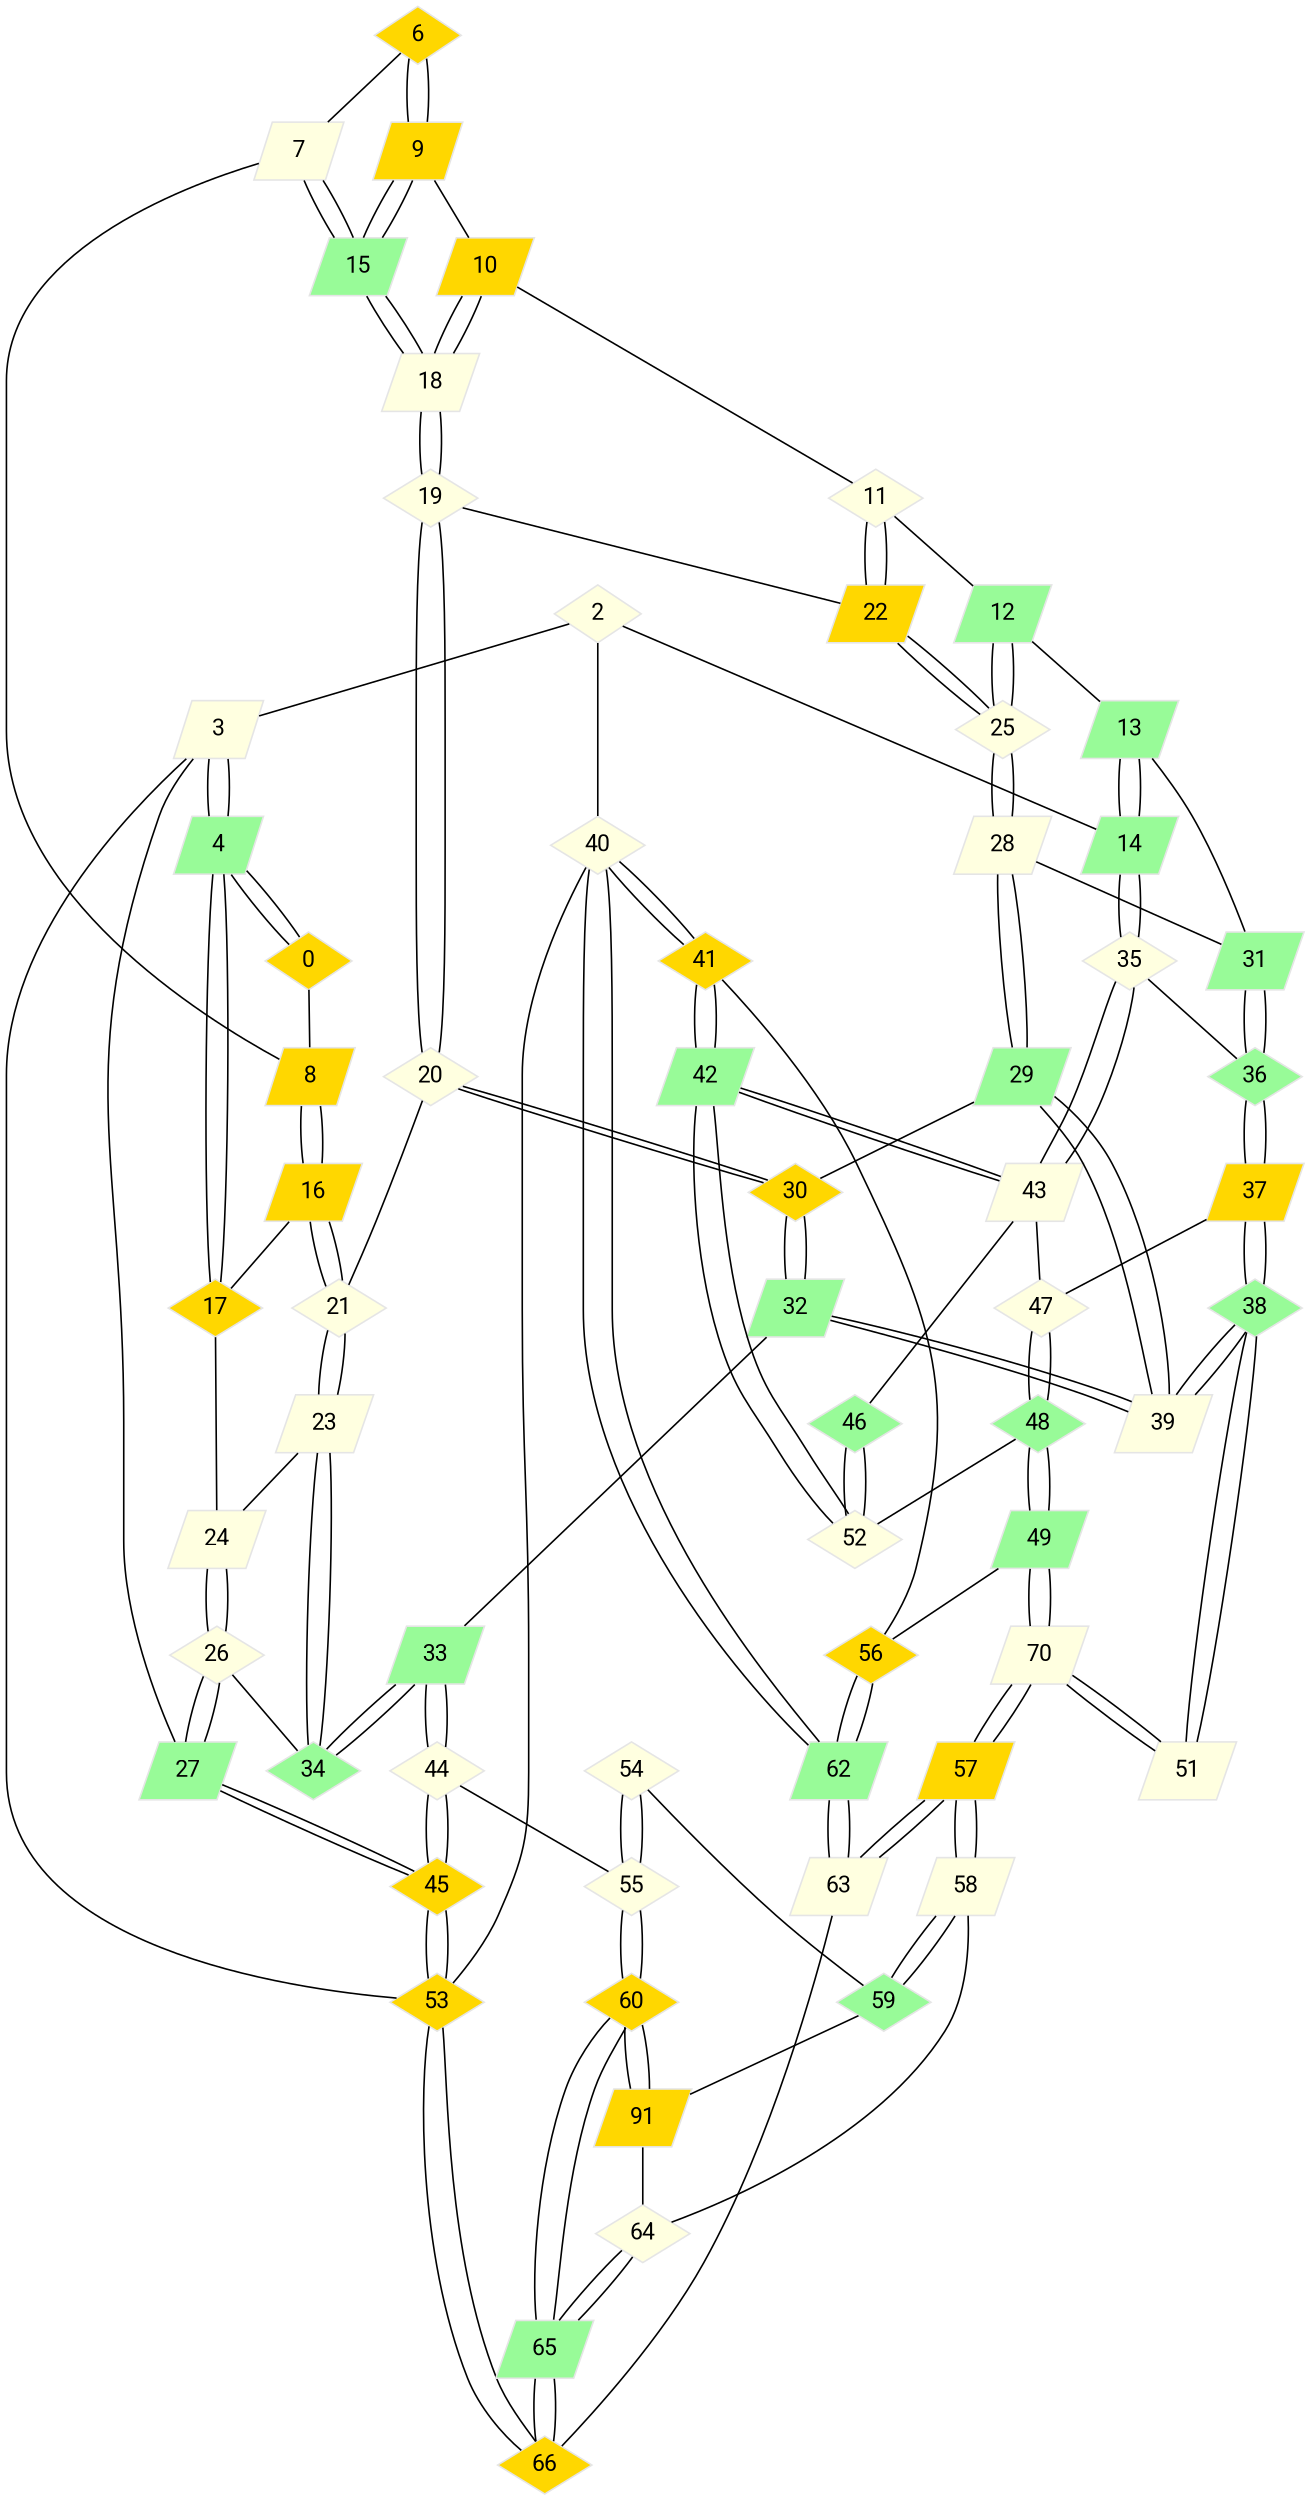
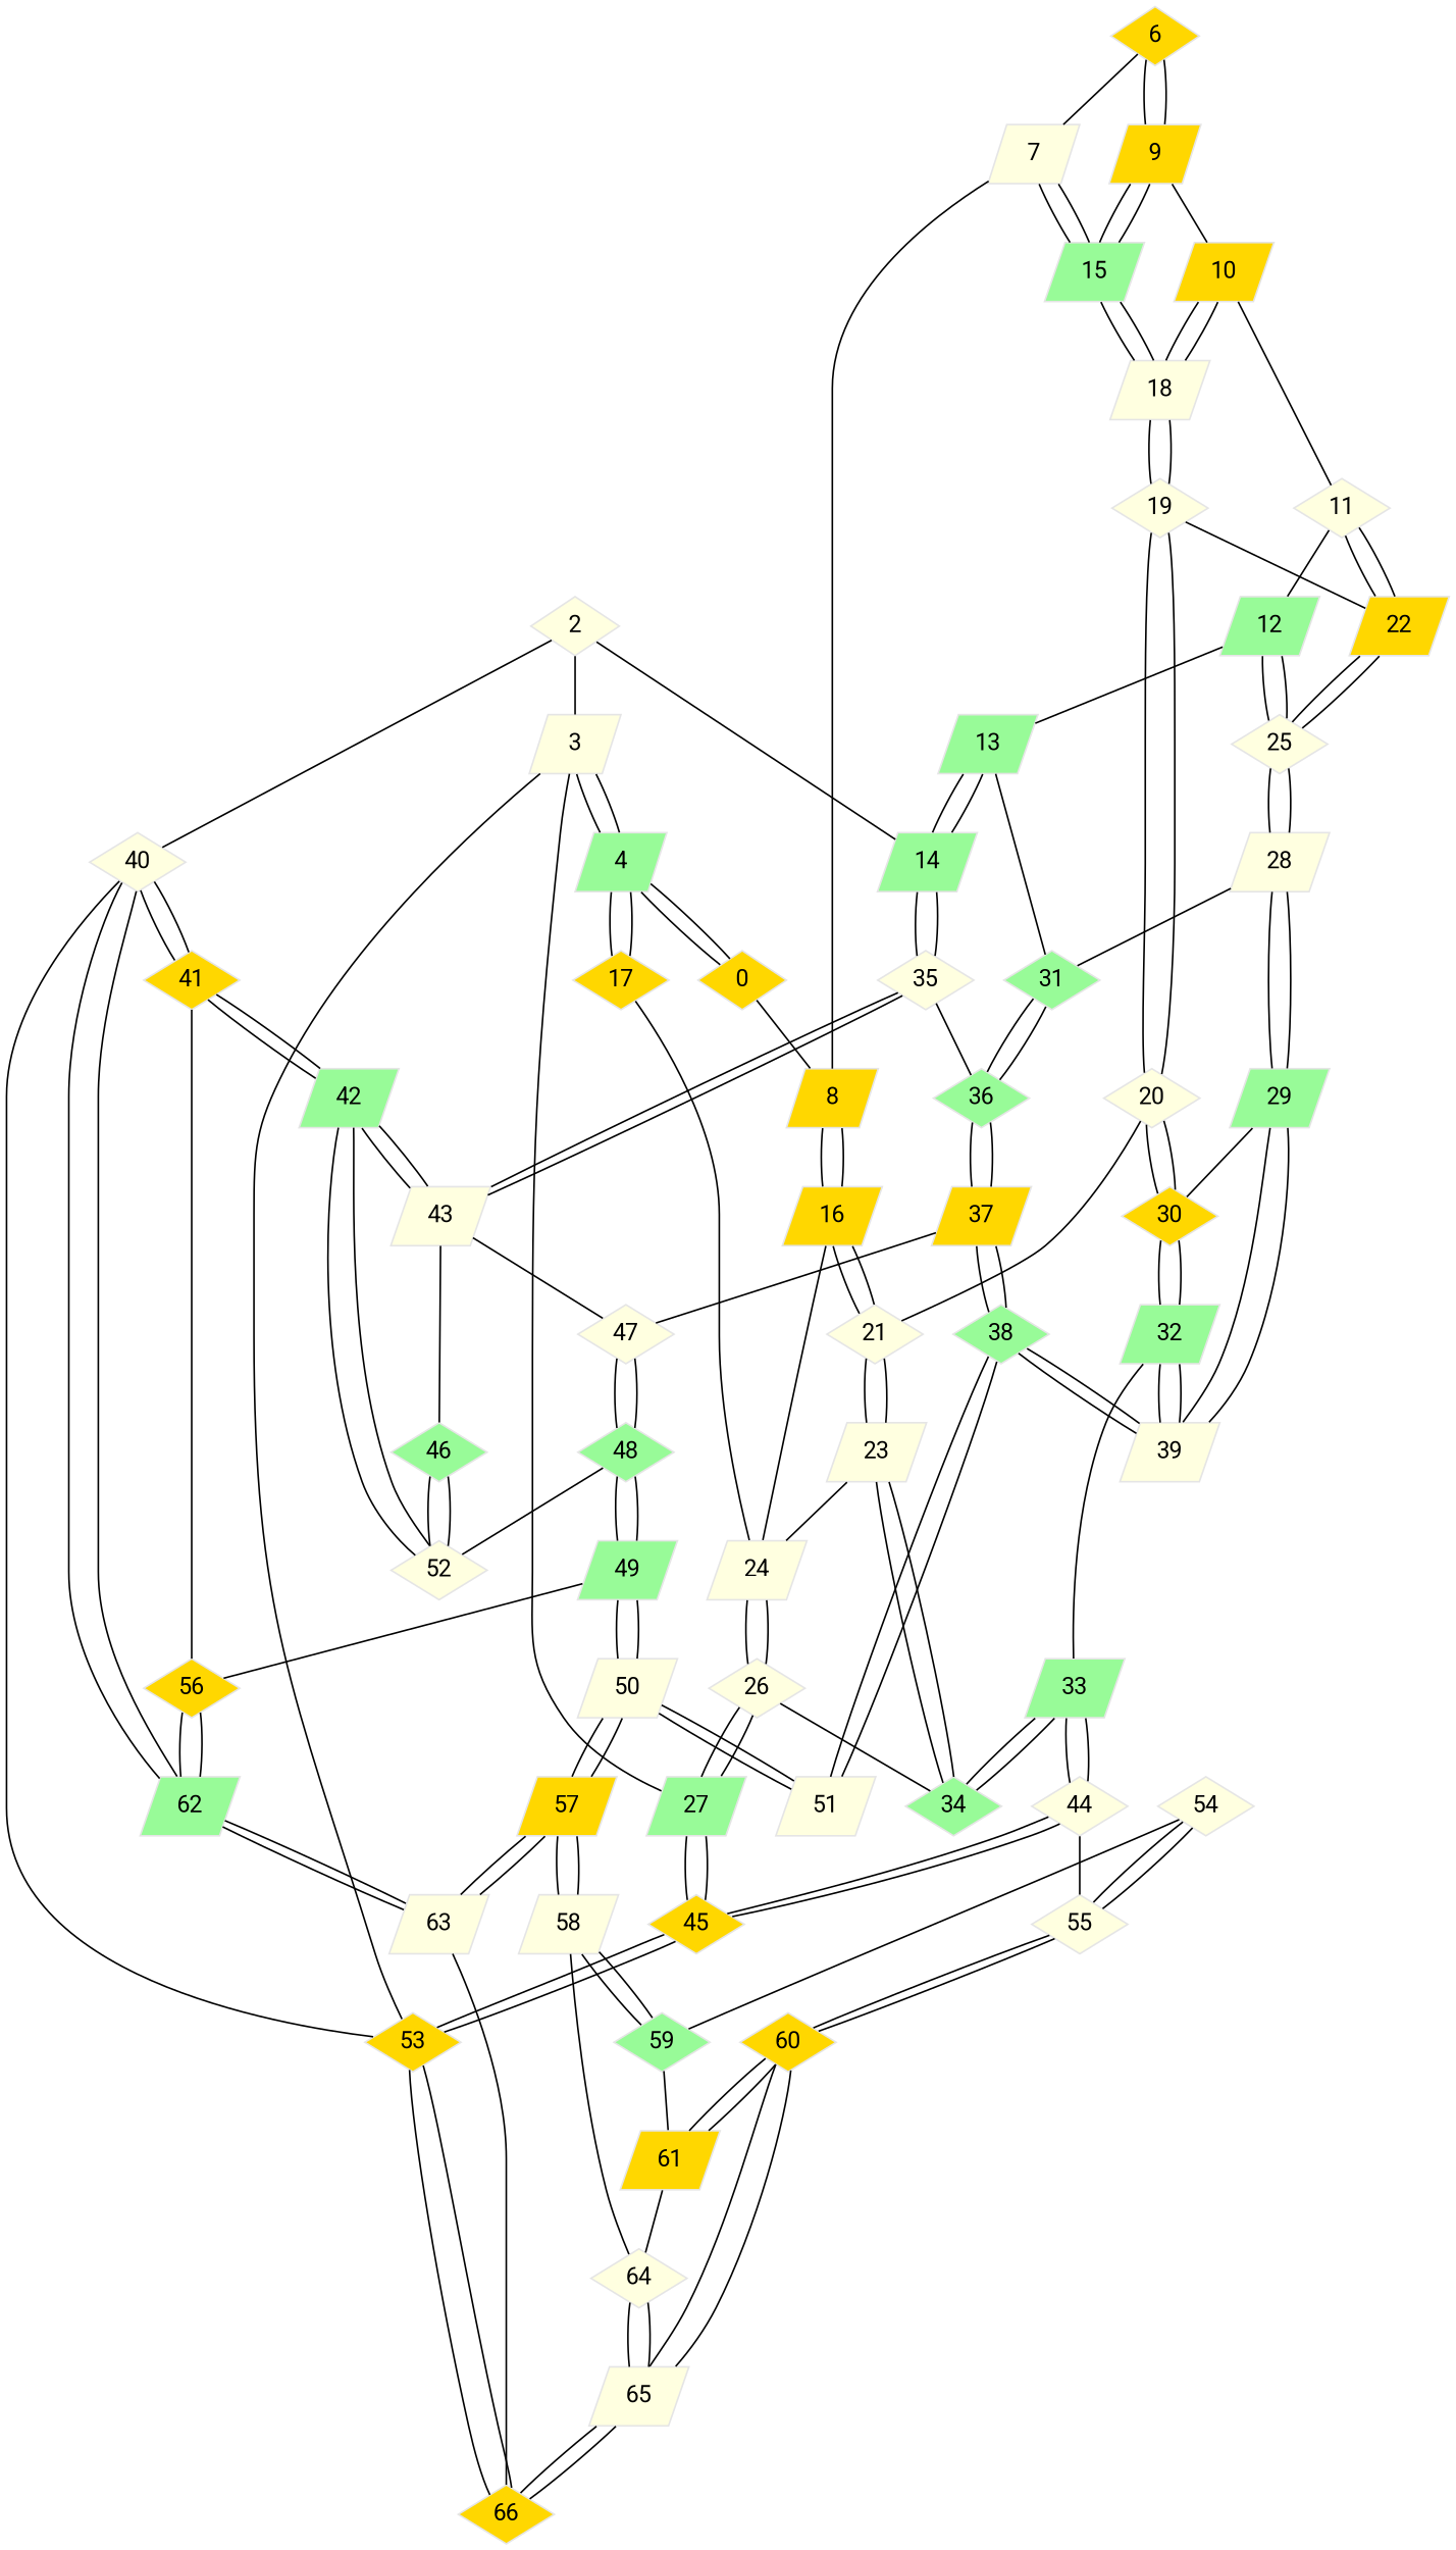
  graph {
    fontname=Roboto
    node [color=gray90 fillcolor=lightyellow fontname=Roboto shape=parallelogram style=filled]
    edge [fontname=Roboto]
    3
    2 [shape=diamond]
    14 [fillcolor=palegreen]
    40 [shape=diamond]
    6 [fillcolor=gold shape=diamond]
    7
    9 [fillcolor=gold]
    4 [fillcolor=palegreen]
    27 [fillcolor=palegreen]
    53 [fillcolor=gold shape=diamond]
    35 [shape=diamond]
    41 [fillcolor=gold shape=diamond]
    62 [fillcolor=palegreen]
    n14 [fillcolor=gold label=0 shape=diamond]
    17 [fillcolor=gold shape=diamond]
    45 [fillcolor=gold shape=diamond]
    66 [fillcolor=gold shape=diamond]
    8 [fillcolor=gold]
    24
    16 [fillcolor=gold]
    15 [fillcolor=palegreen]
    10 [fillcolor=gold]
    18
    21 [shape=diamond]
    11 [shape=diamond]
    12 [fillcolor=palegreen]
    22 [fillcolor=gold]
    19 [shape=diamond]
    13 [fillcolor=palegreen]
    25 [shape=diamond]
-   31 [fillcolor=palegreen]
+   31 [fillcolor=palegreen shape=diamond]
    28
    36 [fillcolor=palegreen shape=diamond]
    43
    23
    26 [shape=diamond]
    20 [shape=diamond]
    30 [fillcolor=gold shape=diamond]
    32 [fillcolor=palegreen]
    34 [fillcolor=palegreen shape=diamond]
    29 [fillcolor=palegreen]
    39
    33 [fillcolor=palegreen]
    37 [fillcolor=gold]
    44 [shape=diamond]
    55 [shape=diamond]
    47 [shape=diamond]
    46 [fillcolor=palegreen shape=diamond]
    38 [fillcolor=palegreen shape=diamond]
    51
    48 [fillcolor=palegreen shape=diamond]
    42 [fillcolor=palegreen]
    56 [fillcolor=gold shape=diamond]
    63
    52 [shape=diamond]
    60 [fillcolor=gold shape=diamond]
    49 [fillcolor=palegreen]
-   50 [label=70]
+   50
    57 [fillcolor=gold]
    58
    54 [shape=diamond]
    59 [fillcolor=palegreen shape=diamond]
-   61 [fillcolor=gold label=91]
-   65 [fillcolor=palegreen]
+   61 [fillcolor=gold]
+   65
    64 [shape=diamond]
    3 -- 4
    3 -- 4
    3 -- 27
    3 -- 53
    2 -- 3
    2 -- 14
    2 -- 40
    14 -- 35
    14 -- 35
    40 -- 53
    40 -- 41
    40 -- 41
    40 -- 62
    40 -- 62
    6 -- 7
    6 -- 9
    6 -- 9
    7 -- 8
    7 -- 15
    7 -- 15
    9 -- 15
    9 -- 15
    9 -- 10
    4 -- n14
    4 -- n14
    4 -- 17
    4 -- 17
    27 -- 45
    27 -- 45
    53 -- 66
    53 -- 66
    35 -- 36
    35 -- 43
    35 -- 43
    41 -- 42
    41 -- 42
    41 -- 56
    62 -- 63
    62 -- 63
    n14 -- 8
    17 -- 24
    45 -- 53
    45 -- 53
    8 -- 16
    8 -- 16
    24 -- 26
    24 -- 26
-   16 -- 17
+   16 -- 24
    16 -- 21
    16 -- 21
    15 -- 18
    15 -- 18
    10 -- 18
    10 -- 18
    10 -- 11
    18 -- 19
    18 -- 19
    21 -- 23
    21 -- 23
    11 -- 12
    11 -- 22
    11 -- 22
    12 -- 13
    12 -- 25
    12 -- 25
    22 -- 25
    22 -- 25
    19 -- 22
    19 -- 20
    19 -- 20
    13 -- 14
    13 -- 14
    13 -- 31
    25 -- 28
    25 -- 28
    31 -- 36
    31 -- 36
    28 -- 31
    28 -- 29
    28 -- 29
    36 -- 37
    36 -- 37
    43 -- 47
    43 -- 46
    23 -- 24
    23 -- 34
    23 -- 34
    26 -- 27
    26 -- 27
    26 -- 34
    20 -- 21
    20 -- 30
    20 -- 30
    30 -- 32
    30 -- 32
    32 -- 39
    32 -- 39
    32 -- 33
    29 -- 30
    29 -- 39
    29 -- 39
    33 -- 34
    33 -- 34
    33 -- 44
    33 -- 44
    37 -- 47
    37 -- 38
    37 -- 38
    44 -- 45
    44 -- 45
    44 -- 55
    55 -- 60
    55 -- 60
    47 -- 48
    47 -- 48
    46 -- 52
    46 -- 52
    38 -- 39
    38 -- 39
    38 -- 51
    38 -- 51
    48 -- 52
    48 -- 49
    48 -- 49
    42 -- 43
    42 -- 43
    42 -- 52
    42 -- 52
    56 -- 62
    56 -- 62
    63 -- 66
    60 -- 61
    60 -- 61
    60 -- 65
    60 -- 65
    49 -- 56
    49 -- 50
    49 -- 50
    50 -- 51
    50 -- 51
    50 -- 57
    50 -- 57
    57 -- 63
    57 -- 63
    57 -- 58
    57 -- 58
    58 -- 59
    58 -- 59
    58 -- 64
    54 -- 55
    54 -- 55
    54 -- 59
    59 -- 61
    61 -- 64
    65 -- 66
    65 -- 66
    64 -- 65
    64 -- 65
  }
